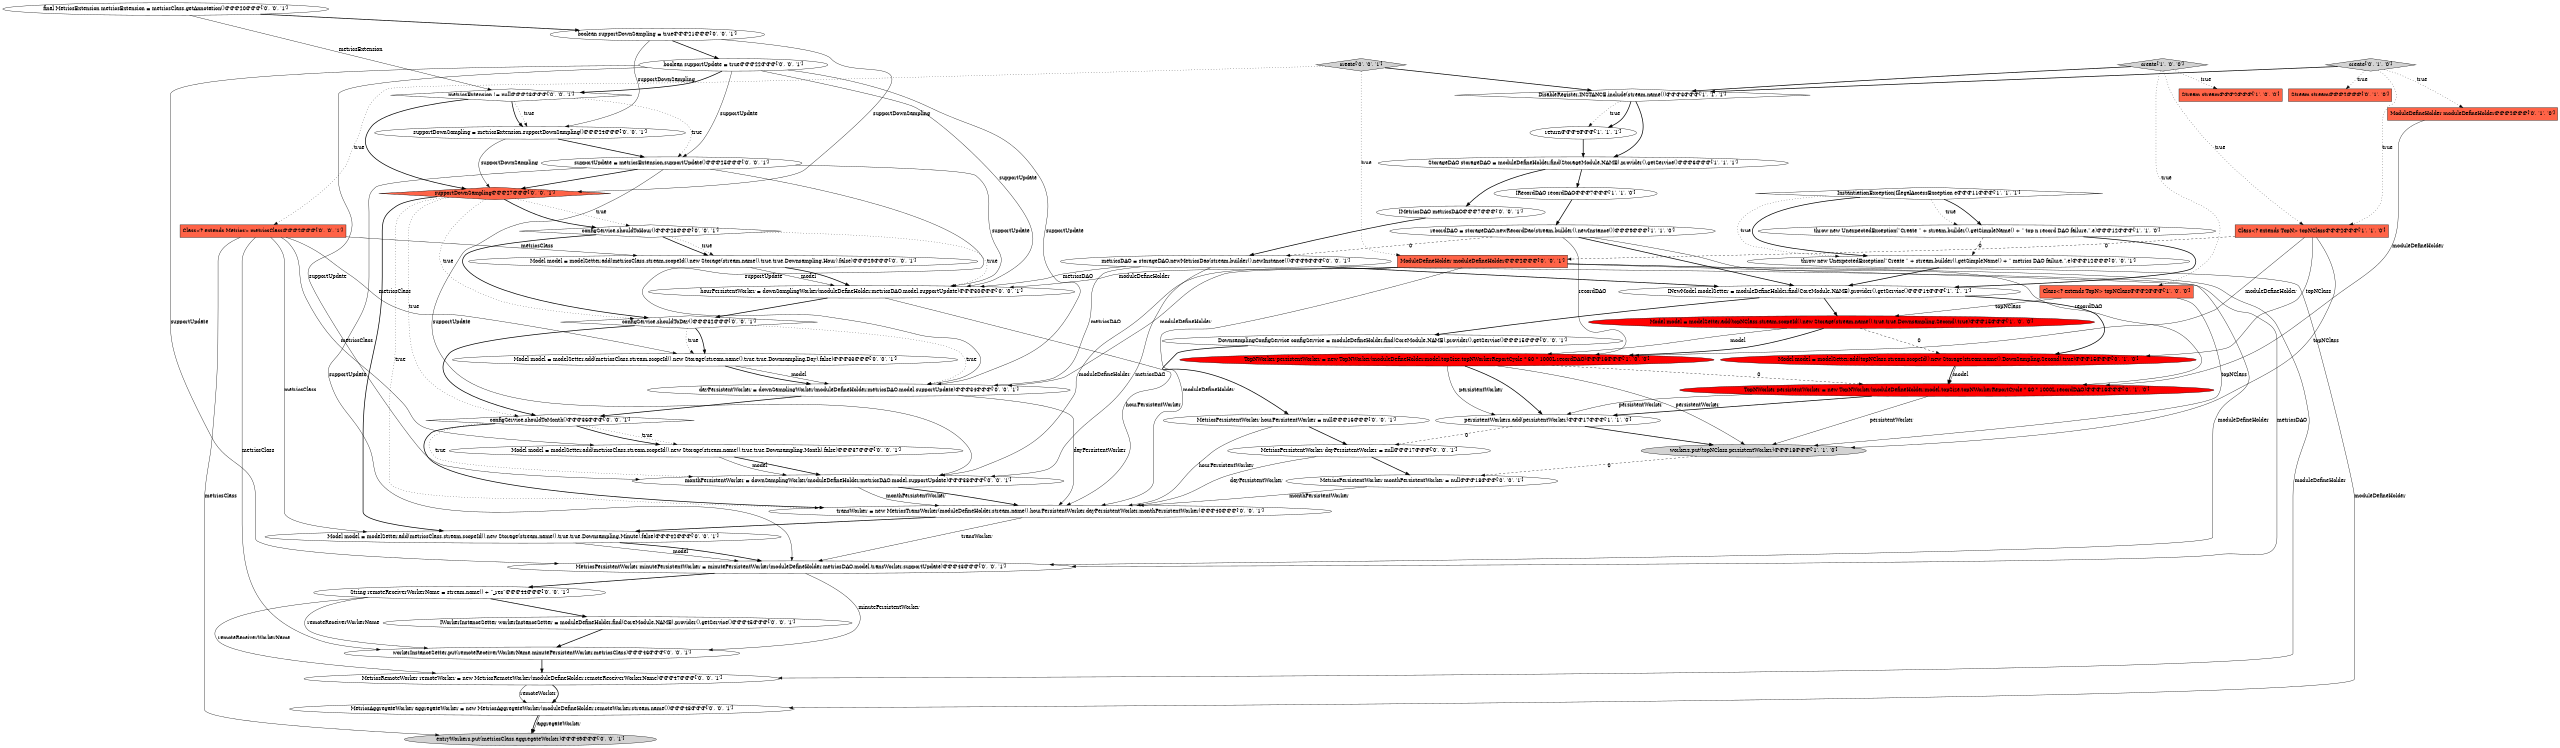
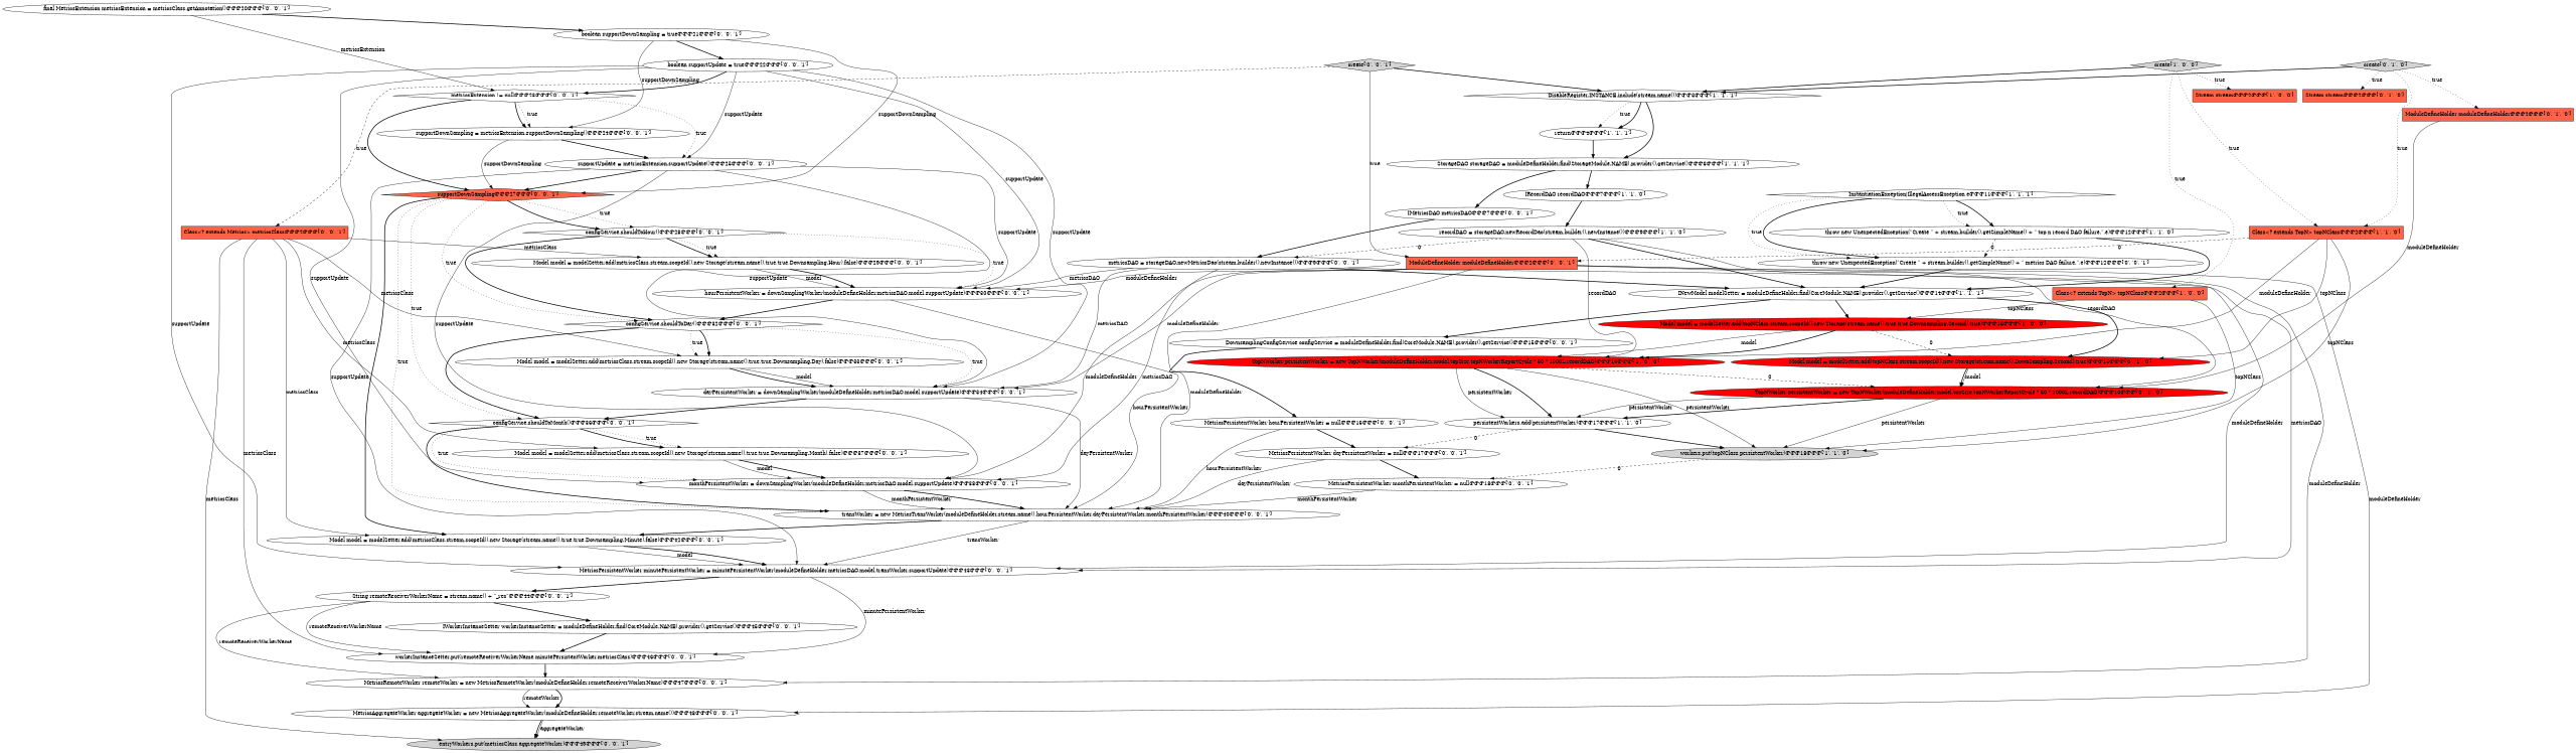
  digraph {
    node [fillcolor=white shape=ellipse style=filled]
    edge [style=solid]
    n1 [fillcolor=tomato label="Class<? extends TopN> topNClass@@@2@@@['1', '1', '0']" shape=box]
    n2 [fillcolor=red label="Model model = modelSetter.add(topNClass,stream.scopeId(),new Storage(stream.name(),DownSampling.Second),true)@@@15@@@['0', '1', '0']"]
    n3 [fillcolor=lightgray label="workers.put(topNClass,persistentWorker)@@@18@@@['1', '1', '0']"]
    n4 [fillcolor=tomato label="ModuleDefineHolder moduleDefineHolder@@@2@@@['0', '0', '1']" shape=box]
    n5 [fillcolor=red label="TopNWorker persistentWorker = new TopNWorker(moduleDefineHolder,model,topSize,topNWorkerReportCycle * 60 * 1000L,recordDAO)@@@16@@@['1', '0', '0']"]
    n6 [fillcolor=red label="TopNWorker persistentWorker = new TopNWorker(moduleDefineHolder,model,topSize,topNWorkerReportCycle * 60 * 1000L,recordDAO)@@@16@@@['0', '1', '0']"]
    n7 [label="MetricsPersistentWorker monthPersistentWorker = null@@@18@@@['0', '0', '1']"]
    n8 [label="MetricsRemoteWorker remoteWorker = new MetricsRemoteWorker(moduleDefineHolder,remoteReceiverWorkerName)@@@47@@@['0', '0', '1']"]
    n9 [label="MetricsAggregateWorker aggregateWorker = new MetricsAggregateWorker(moduleDefineHolder,remoteWorker,stream.name())@@@48@@@['0', '0', '1']"]
    n10 [label="monthPersistentWorker = downSamplingWorker(moduleDefineHolder,metricsDAO,model,supportUpdate)@@@38@@@['0', '0', '1']"]
    n11 [label="transWorker = new MetricsTransWorker(moduleDefineHolder,stream.name(),hourPersistentWorker,dayPersistentWorker,monthPersistentWorker)@@@40@@@['0', '0', '1']"]
    n12 [label="hourPersistentWorker = downSamplingWorker(moduleDefineHolder,metricsDAO,model,supportUpdate)@@@30@@@['0', '0', '1']"]
    n13 [label="dayPersistentWorker = downSamplingWorker(moduleDefineHolder,metricsDAO,model,supportUpdate)@@@34@@@['0', '0', '1']"]
    n14 [label="MetricsPersistentWorker minutePersistentWorker = minutePersistentWorker(moduleDefineHolder,metricsDAO,model,transWorker,supportUpdate)@@@43@@@['0', '0', '1']"]
    n15 [label="persistentWorkers.add(persistentWorker)@@@17@@@['1', '1', '0']"]
    n16 [label="workerInstanceSetter.put(remoteReceiverWorkerName,minutePersistentWorker,metricsClass)@@@46@@@['0', '0', '1']"]
    n17 [label="IWorkerInstanceSetter workerInstanceSetter = moduleDefineHolder.find(CoreModule.NAME).provider().getService()@@@45@@@['0', '0', '1']"]
    n18 [fillcolor=lightgray label="entryWorkers.put(metricsClass,aggregateWorker)@@@49@@@['0', '0', '1']"]
    n19 [fillcolor=red label="Model model = modelSetter.add(topNClass,stream.scopeId(),new Storage(stream.name(),true,true,Downsampling.Second),true)@@@15@@@['1', '0', '0']"]
    n20 [label="boolean supportDownSampling = true@@@21@@@['0', '0', '1']"]
    n21 [fillcolor=tomato label="supportDownSampling@@@27@@@['0', '0', '1']" shape=diamond]
    n22 [label="boolean supportUpdate = true@@@22@@@['0', '0', '1']"]
    n23 [label="supportDownSampling = metricsExtension.supportDownSampling()@@@24@@@['0', '0', '1']"]
    n24 [label="configService.shouldToMonth()@@@36@@@['0', '0', '1']" shape=diamond]
    n25 [label="configService.shouldToHour()@@@28@@@['0', '0', '1']" shape=diamond]
    n26 [label="configService.shouldToDay()@@@32@@@['0', '0', '1']" shape=diamond]
    n27 [label="Model model = modelSetter.add(metricsClass,stream.scopeId(),new Storage(stream.name(),true,true,Downsampling.Minute),false)@@@42@@@['0', '0', '1']"]
    n28 [label="supportUpdate = metricsExtension.supportUpdate()@@@25@@@['0', '0', '1']"]
    n29 [label="metricsExtension != null@@@23@@@['0', '0', '1']" shape=diamond]
    n30 [label="Model model = modelSetter.add(metricsClass,stream.scopeId(),new Storage(stream.name(),true,true,Downsampling.Month),false)@@@37@@@['0', '0', '1']"]
    n31 [label="DownsamplingConfigService configService = moduleDefineHolder.find(CoreModule.NAME).provider().getService()@@@15@@@['0', '0', '1']"]
    n32 [label="MetricsPersistentWorker hourPersistentWorker = null@@@16@@@['0', '0', '1']"]
    n33 [label="MetricsPersistentWorker dayPersistentWorker = null@@@17@@@['0', '0', '1']"]
    n34 [label="String remoteReceiverWorkerName = stream.name() + \"_rec\"@@@44@@@['0', '0', '1']"]
    n35 [fillcolor=tomato label="Class<? extends TopN> topNClass@@@2@@@['1', '0', '0']" shape=box]
    n36 [label="Model model = modelSetter.add(metricsClass,stream.scopeId(),new Storage(stream.name(),true,true,Downsampling.Hour),false)@@@29@@@['0', '0', '1']"]
    n37 [label="Model model = modelSetter.add(metricsClass,stream.scopeId(),new Storage(stream.name(),true,true,Downsampling.Day),false)@@@33@@@['0', '0', '1']"]
    n38 [fillcolor=lightgray label="create['0', '0', '1']" shape=diamond]
    n39 [fillcolor=tomato label="Class<? extends Metrics> metricsClass@@@2@@@['0', '0', '1']" shape=box]
    n40 [label="DisableRegister.INSTANCE.include(stream.name())@@@3@@@['1', '1', '1']" shape=diamond]
    n41 [label="return@@@4@@@['1', '1', '1']"]
    n42 [label="StorageDAO storageDAO = moduleDefineHolder.find(StorageModule.NAME).provider().getService()@@@6@@@['1', '1', '1']"]
    n43 [label="final MetricsExtension metricsExtension = metricsClass.getAnnotation()@@@20@@@['0', '0', '1']"]
    n44 [label="IRecordDAO recordDAO@@@7@@@['1', '1', '0']"]
    n45 [label="recordDAO = storageDAO.newRecordDao(stream.builder().newInstance())@@@9@@@['1', '1', '0']"]
    n46 [label="metricsDAO = storageDAO.newMetricsDao(stream.builder().newInstance())@@@9@@@['0', '0', '1']"]
    n47 [label="INewModel modelSetter = moduleDefineHolder.find(CoreModule.NAME).provider().getService()@@@14@@@['1', '1', '1']"]
    n48 [fillcolor=lightgray label="create['0', '1', '0']" shape=diamond]
    n49 [fillcolor=tomato label="Stream stream@@@2@@@['0', '1', '0']" shape=box]
    n50 [fillcolor=tomato label="ModuleDefineHolder moduleDefineHolder@@@2@@@['0', '1', '0']" shape=box]
    n51 [fillcolor=tomato label="Stream stream@@@2@@@['1', '0', '0']" shape=box]
    n52 [label="IMetricsDAO metricsDAO@@@7@@@['0', '0', '1']"]
    n53 [label="throw new UnexpectedException(\"Create \" + stream.builder().getSimpleName() + \" metrics DAO failure.\",e)@@@12@@@['0', '0', '1']"]
    n54 [label="InstantiationException|IllegalAccessException e@@@11@@@['1', '1', '1']" shape=diamond]
    n55 [label="throw new UnexpectedException(\"Create \" + stream.builder().getSimpleName() + \" top n record DAO failure.\",e)@@@12@@@['1', '1', '0']"]
    n56 [fillcolor=lightgray label="create['1', '0', '0']" shape=diamond]
    n1 -> n2 [label=topNClass]
    n1 -> n3 [label=topNClass]
    n1 -> n4 [label=0 style=dashed]
    n1 -> n5 [label=moduleDefineHolder]
    n2 -> n6 [style=bold]
    n2 -> n6 [label=model]
    n3 -> n7 [label=0 style=dashed]
    n4 -> n8 [label=moduleDefineHolder]
    n4 -> n9 [label=moduleDefineHolder]
    n4 -> n10 [label=moduleDefineHolder]
    n4 -> n11 [label=moduleDefineHolder]
    n4 -> n12 [label=moduleDefineHolder]
    n4 -> n13 [label=moduleDefineHolder]
    n4 -> n14 [label=moduleDefineHolder]
    n5 -> n3 [label=persistentWorker]
    n5 -> n6 [label=0 style=dashed]
    n5 -> n15 [style=bold]
    n5 -> n15 [label=persistentWorker]
    n6 -> n3 [label=persistentWorker]
    n6 -> n15 [label=persistentWorker]
    n6 -> n15 [style=bold]
    n7 -> n11 [label=monthPersistentWorker]
    n8 -> n9 [style=bold]
    n8 -> n9 [label=remoteWorker]
    n9 -> n18 [style=bold]
    n9 -> n18 [label=aggregateWorker]
    n10 -> n11 [style=bold]
    n10 -> n11 [label=monthPersistentWorker]
    n11 -> n14 [label=transWorker]
    n11 -> n27 [style=bold]
    n12 -> n11 [label=hourPersistentWorker]
    n12 -> n26 [style=bold]
    n13 -> n11 [label=dayPersistentWorker]
    n13 -> n24 [style=bold]
    n14 -> n16 [label=minutePersistentWorker]
    n14 -> n34 [style=bold]
    n15 -> n3 [style=bold]
    n15 -> n33 [label=0 style=dashed]
    n16 -> n8 [style=bold]
    n17 -> n16 [style=bold]
    n19 -> n2 [label=0 style=dashed]
    n19 -> n5 [style=bold]
    n19 -> n5 [label=model]
    n20 -> n21 [label=supportDownSampling]
    n20 -> n22 [style=bold]
    n20 -> n23 [label=supportDownSampling]
    n21 -> n11 [label=true style=dotted]
    n21 -> n24 [label=true style=dotted]
    n21 -> n25 [label=true style=dotted]
    n21 -> n25 [style=bold]
    n21 -> n26 [label=true style=dotted]
    n21 -> n27 [style=bold]
    n22 -> n10 [label=supportUpdate]
    n22 -> n12 [label=supportUpdate]
    n22 -> n13 [label=supportUpdate]
    n22 -> n14 [label=supportUpdate]
    n22 -> n28 [label=supportUpdate]
    n22 -> n29 [style=bold]
    n23 -> n21 [label=supportDownSampling]
    n23 -> n28 [style=bold]
    n24 -> n10 [label=true style=dotted]
    n24 -> n11 [style=bold]
    n24 -> n30 [label=true style=dotted]
    n24 -> n30 [style=bold]
    n25 -> n12 [label=true style=dotted]
    n25 -> n26 [style=bold]
    n25 -> n36 [style=bold]
    n25 -> n36 [label=true style=dotted]
    n26 -> n13 [label=true style=dotted]
    n26 -> n24 [style=bold]
    n26 -> n37 [style=bold]
    n26 -> n37 [label=true style=dotted]
    n27 -> n14 [label=model]
    n27 -> n14 [style=bold]
    n28 -> n10 [label=supportUpdate]
    n28 -> n12 [label=supportUpdate]
    n28 -> n13 [label=supportUpdate]
    n28 -> n14 [label=supportUpdate]
    n28 -> n21 [style=bold]
    n29 -> n21 [style=bold]
    n29 -> n23 [style=bold]
    n29 -> n23 [label=true style=dotted]
    n29 -> n28 [label=true style=dotted]
    n30 -> n10 [style=bold]
    n30 -> n10 [label=model]
    n31 -> n32 [style=bold]
    n32 -> n11 [label=hourPersistentWorker]
    n32 -> n33 [style=bold]
    n33 -> n7 [style=bold]
    n33 -> n11 [label=dayPersistentWorker]
    n34 -> n8 [label=remoteReceiverWorkerName]
    n34 -> n16 [label=remoteReceiverWorkerName]
    n34 -> n17 [style=bold]
    n35 -> n3 [label=topNClass]
    n35 -> n19 [label=topNClass]
    n36 -> n12 [label=model]
    n36 -> n12 [style=bold]
    n37 -> n13 [label=model]
    n37 -> n13 [style=bold]
-   n38 -> n4 [label=true style=dotted]
-   n38 -> n39 [label=true style=dotted]
+   n38 -> n4 [label=true]
+   n38 -> n39 [label=true style=dashed]
    n38 -> n40 [style=bold]
    n39 -> n16 [label=metricsClass]
    n39 -> n18 [label=metricsClass]
    n39 -> n27 [label=metricsClass]
    n39 -> n30 [label=metricsClass]
    n39 -> n36 [label=metricsClass]
    n39 -> n37 [label=metricsClass]
    n40 -> n41 [label=true style=dotted]
    n40 -> n41 [style=bold]
    n40 -> n42 [style=bold]
    n41 -> n42 [style=bold]
    n42 -> n44 [style=bold]
    n42 -> n52 [style=bold]
    n43 -> n20 [style=bold]
    n43 -> n29 [label=metricsExtension]
    n44 -> n45 [style=bold]
    n45 -> n5 [label=recordDAO]
    n45 -> n6 [label=recordDAO]
    n45 -> n46 [label=0 style=dashed]
    n45 -> n47 [style=bold]
    n46 -> n10 [label=metricsDAO]
    n46 -> n12 [label=metricsDAO]
    n46 -> n13 [label=metricsDAO]
    n46 -> n14 [label=metricsDAO]
    n46 -> n47 [style=bold]
    n47 -> n2 [style=bold]
    n47 -> n19 [style=bold]
    n47 -> n31 [style=bold]
    n48 -> n1 [label=true style=dotted]
    n48 -> n40 [style=bold]
    n48 -> n49 [label=true style=dotted]
    n48 -> n50 [label=true style=dotted]
    n50 -> n6 [label=moduleDefineHolder]
    n52 -> n46 [style=bold]
    n53 -> n47 [style=bold]
    n54 -> n53 [style=bold]
    n54 -> n53 [label=true style=dotted]
    n54 -> n55 [style=bold]
    n54 -> n55 [label=true style=dotted]
    n55 -> n47 [style=bold]
    n55 -> n53 [label=0 style=dashed]
    n56 -> n1 [label=true style=dotted]
    n56 -> n35 [label=true style=dotted]
    n56 -> n40 [style=bold]
    n56 -> n51 [label=true style=dotted]
  }
